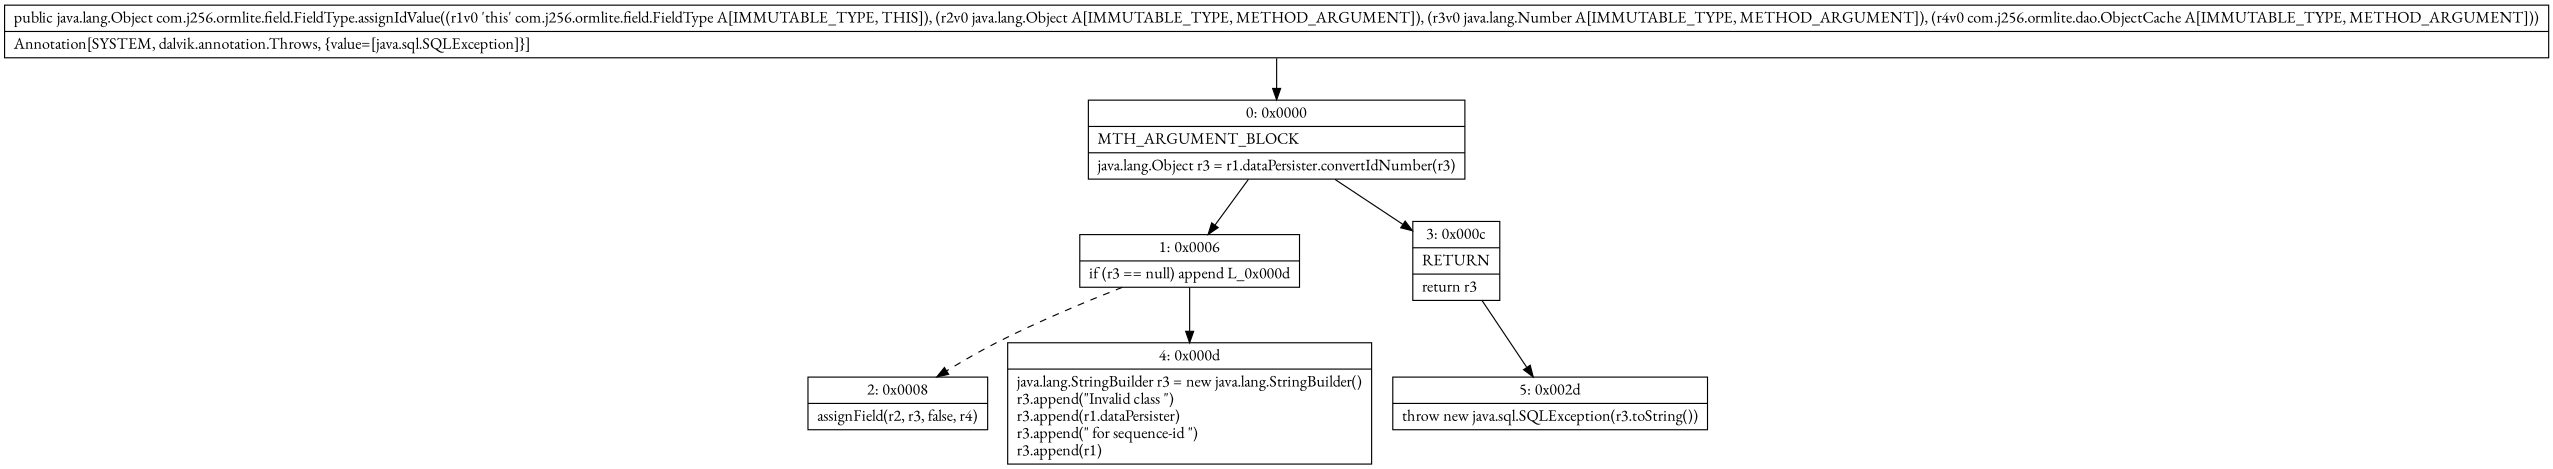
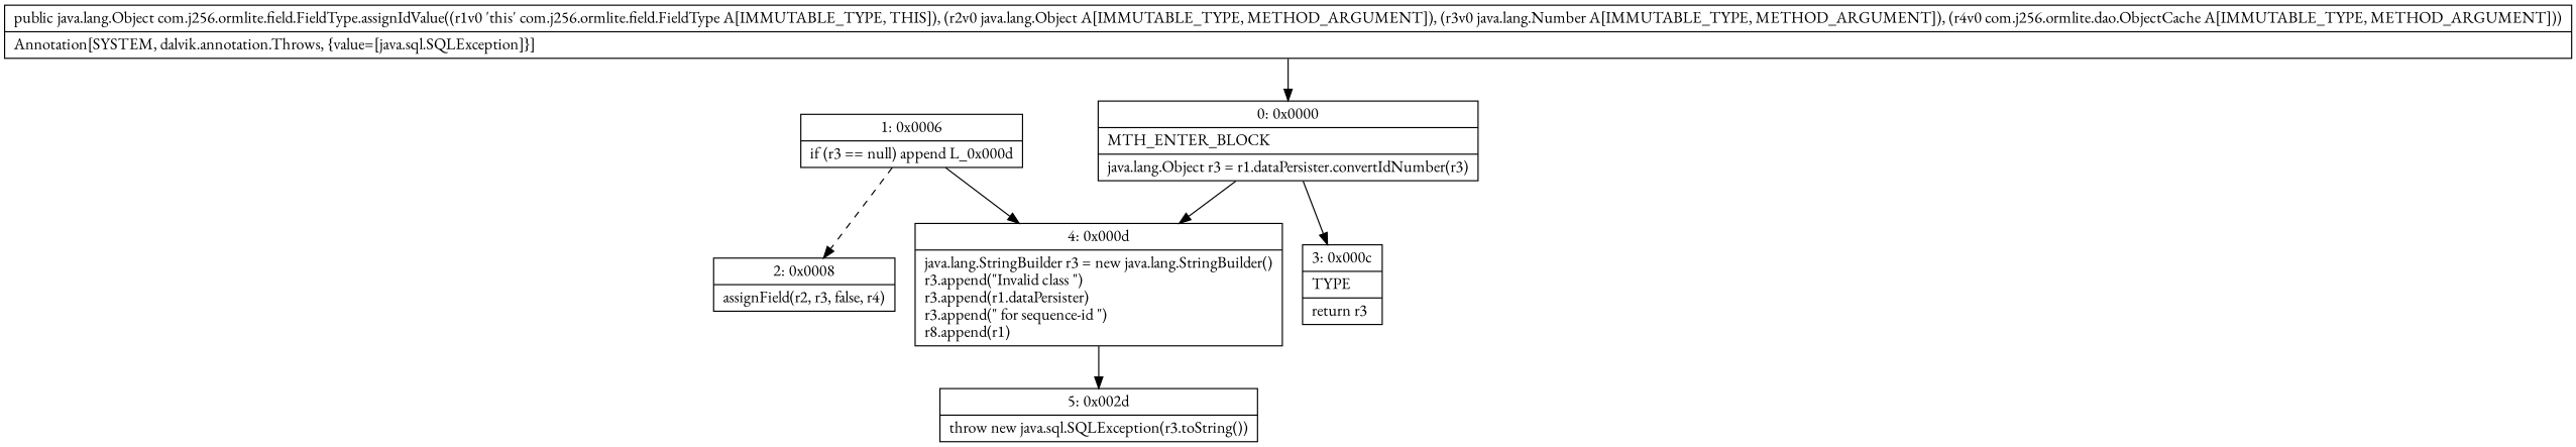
  digraph {
    fontname="EB Garamond"
    node [fontname="EB Garamond" shape=record]
    edge [fontname="EB Garamond"]
-   n1 [label="{0\:\ 0x0000|MTH_ARGUMENT_BLOCK\l|java.lang.Object r3 = r1.dataPersister.convertIdNumber(r3)\l}"]
+   n1 [label="{0\:\ 0x0000|MTH_ENTER_BLOCK\l|java.lang.Object r3 = r1.dataPersister.convertIdNumber(r3)\l}"]
    n2 [label="{1\:\ 0x0006|if (r3 == null) append L_0x000d\l}"]
-   n3 [label="{3\:\ 0x000c|RETURN\l|return r3\l}"]
+   n3 [label="{3\:\ 0x000c|TYPE\l|return r3\l}"]
    n4 [label="{2\:\ 0x0008|assignField(r2, r3, false, r4)\l}"]
-   n5 [label="{4\:\ 0x000d|java.lang.StringBuilder r3 = new java.lang.StringBuilder()\lr3.append(\"Invalid class \")\lr3.append(r1.dataPersister)\lr3.append(\" for sequence\-id \")\lr3.append(r1)\l}"]
+   n5 [label="{4\:\ 0x000d|java.lang.StringBuilder r3 = new java.lang.StringBuilder()\lr3.append(\"Invalid class \")\lr3.append(r1.dataPersister)\lr3.append(\" for sequence\-id \")\lr8.append(r1)\l}"]
    n6 [label="{5\:\ 0x002d|throw new java.sql.SQLException(r3.toString())\l}"]
    n7 [label="{public java.lang.Object com.j256.ormlite.field.FieldType.assignIdValue((r1v0 'this' com.j256.ormlite.field.FieldType A[IMMUTABLE_TYPE, THIS]), (r2v0 java.lang.Object A[IMMUTABLE_TYPE, METHOD_ARGUMENT]), (r3v0 java.lang.Number A[IMMUTABLE_TYPE, METHOD_ARGUMENT]), (r4v0 com.j256.ormlite.dao.ObjectCache A[IMMUTABLE_TYPE, METHOD_ARGUMENT]))  | Annotation[SYSTEM, dalvik.annotation.Throws, \{value=[java.sql.SQLException]\}]\l}"]
-   n1 -> n2
+   n1 -> n5
    n1 -> n3
    n2 -> n4 [style=dashed]
    n2 -> n5
-   n3 -> n6
+   n5 -> n6
    n7 -> n1
  }
